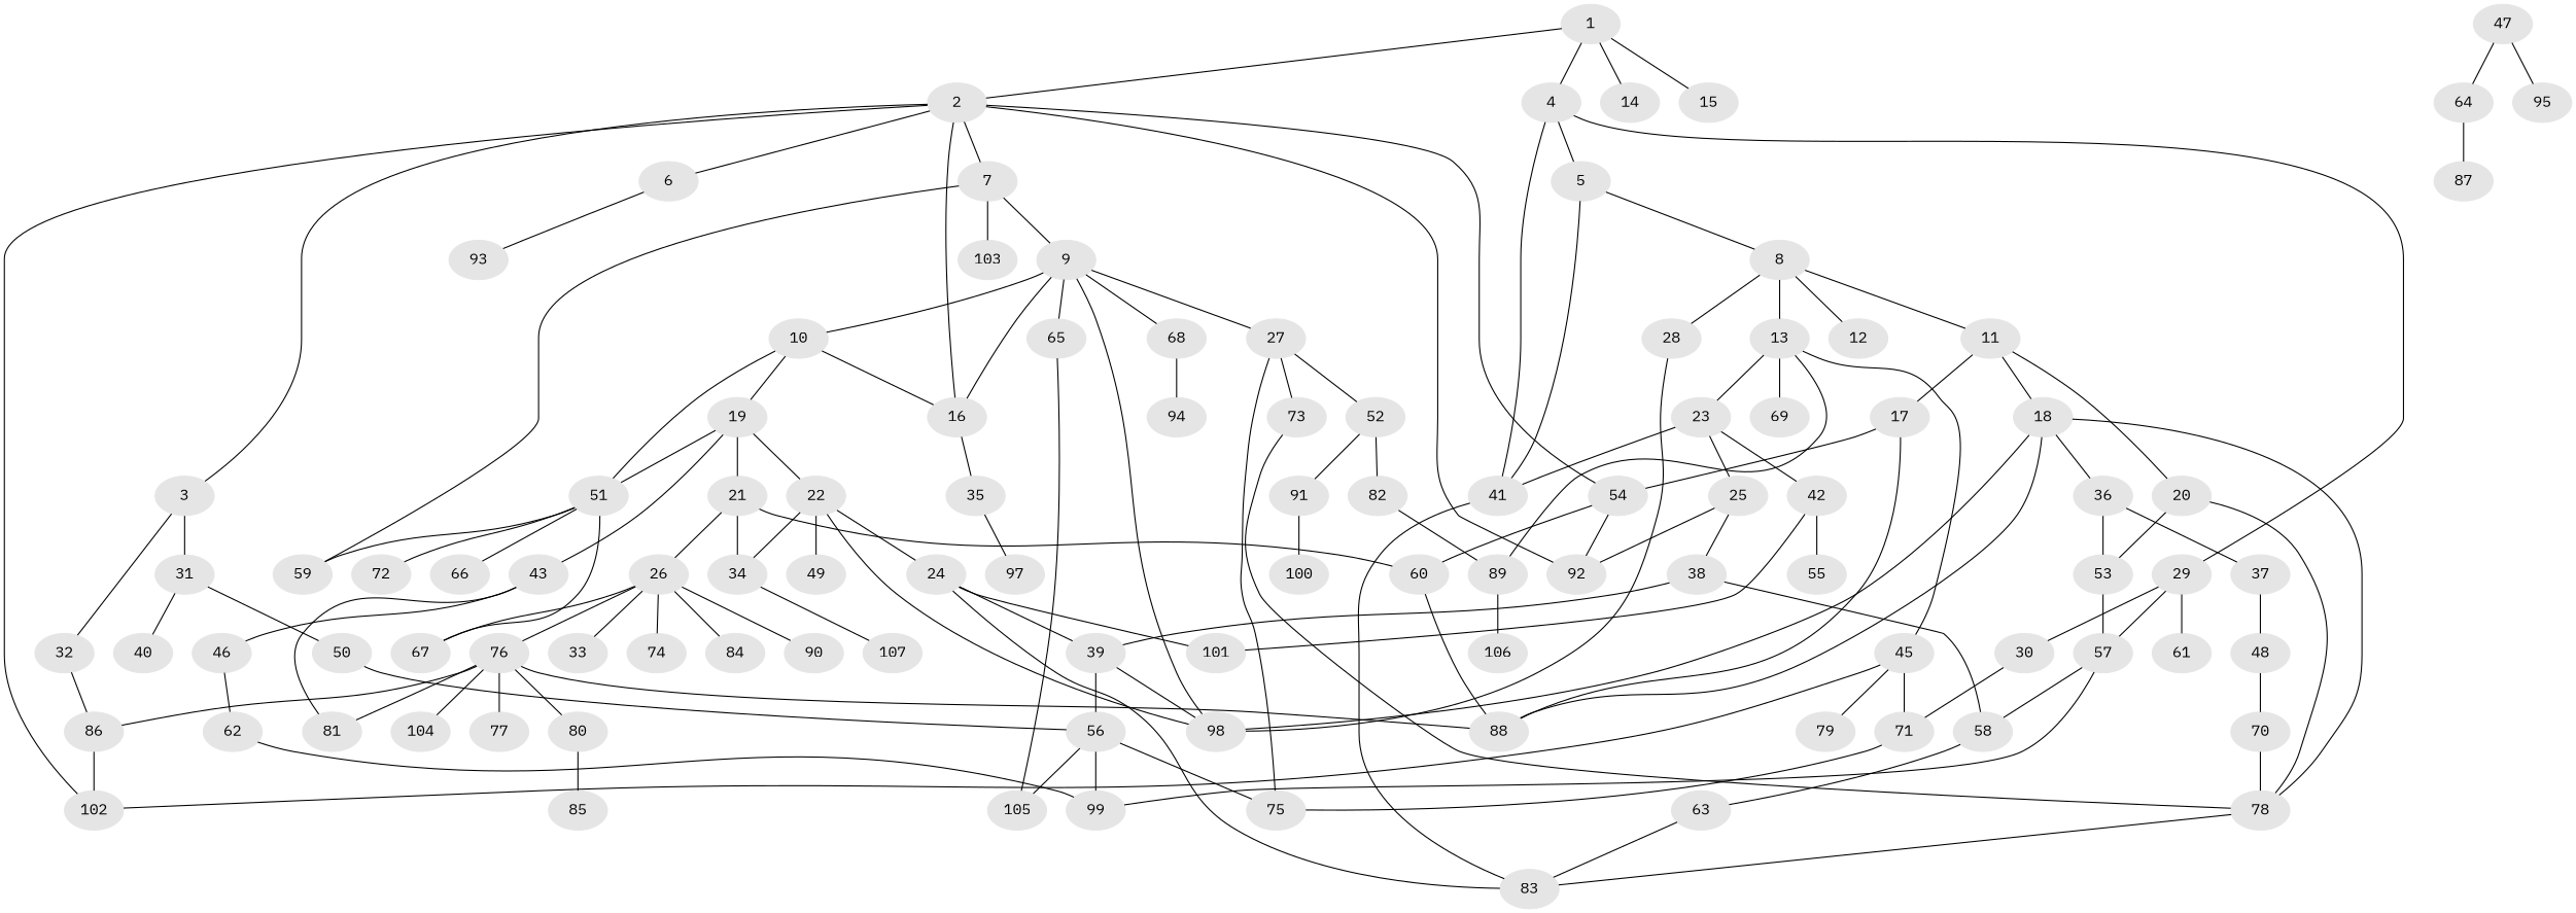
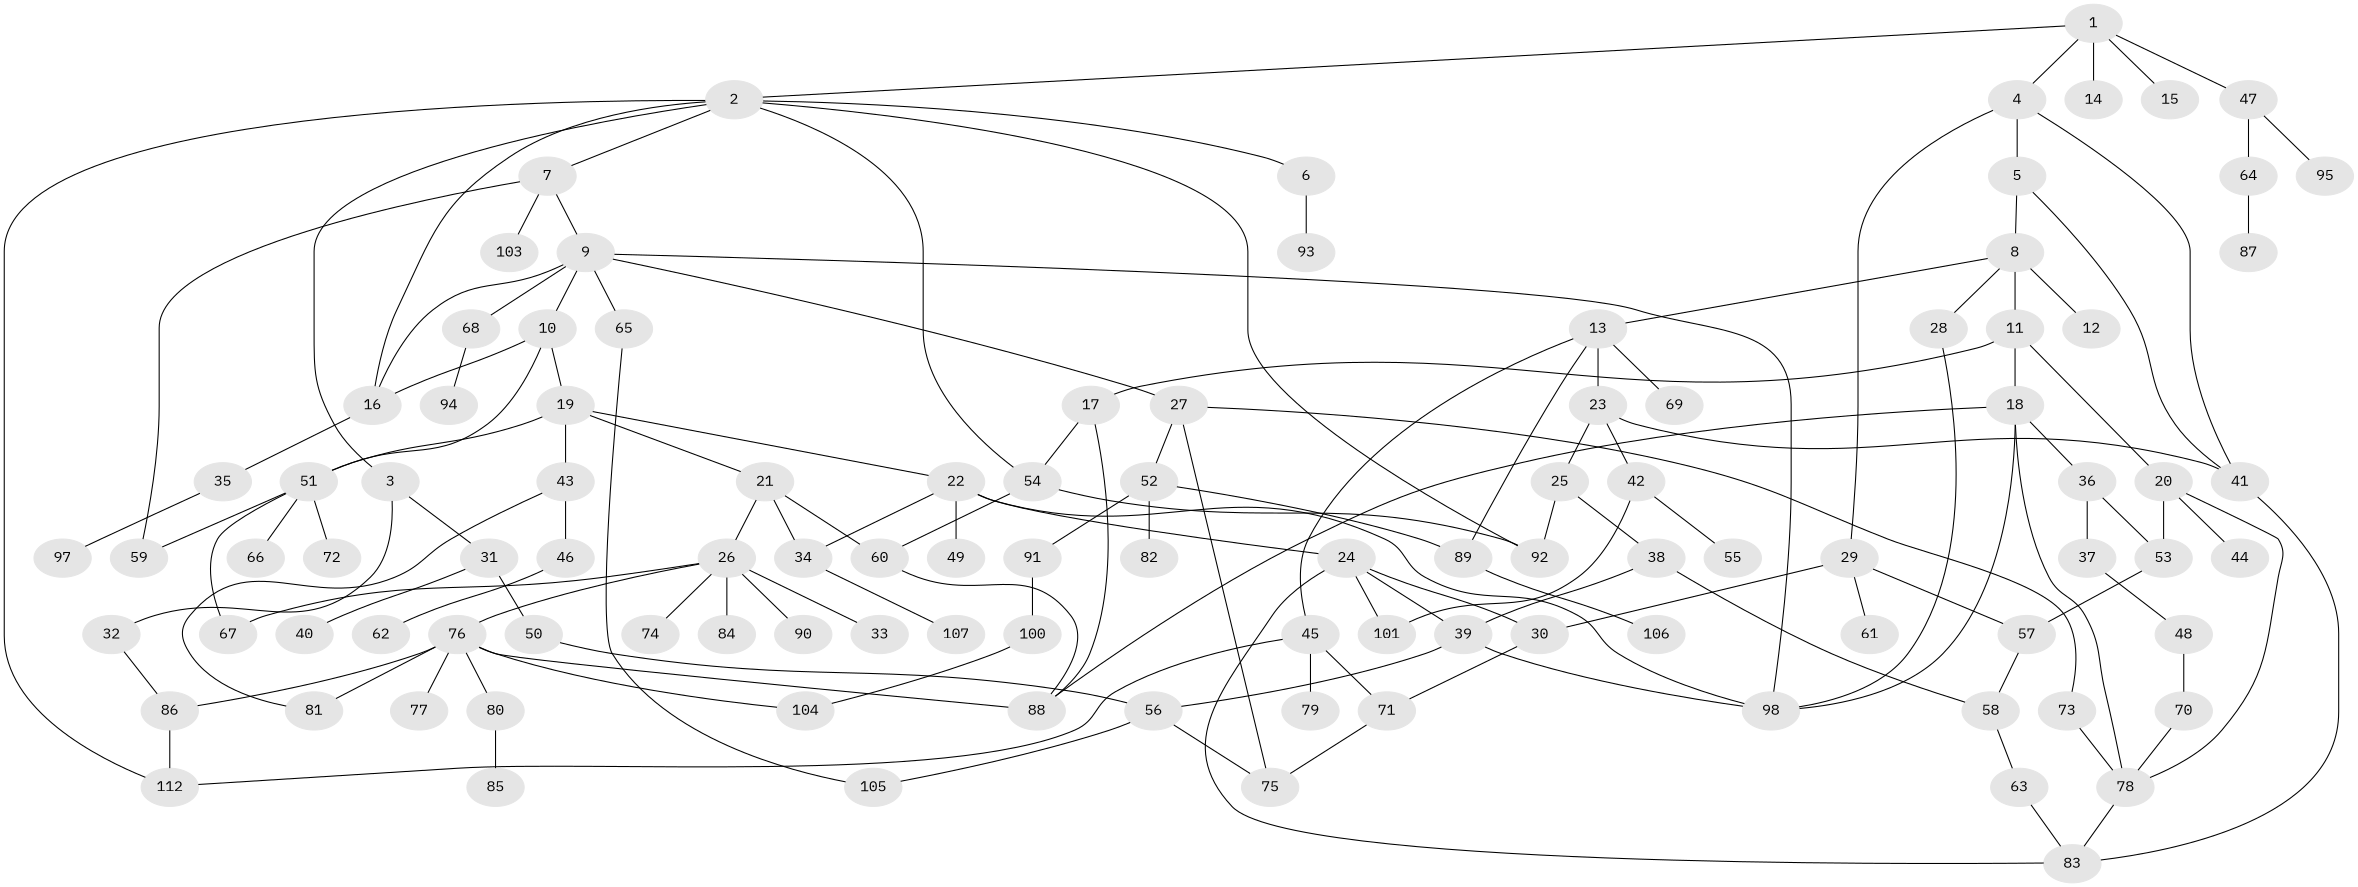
  graph {
    fontname="IBM Plex Mono"
    node [color=gray90 fontname="IBM Plex Mono" style=filled]
    edge [fontname="IBM Plex Mono"]
    1
    2
    4
    14
    15
    47
    3
    6
    7
    16
    54
    92
-   102
+   102 [label=112]
    5
    29
    41
    64
    95
    31
    32
    93
    9
    59
    103
    35
    60
    40
    50
    86
    8
    30
    57
    61
    83
    11
    12
    13
    28
    98
    10
    27
    65
    68
    17
    18
    20
    23
    45
    69
    89
    19
    51
    52
    73
    75
    105
    94
    21
    22
    43
    67
    66
    72
    88
    36
    78
+   44
    53
    25
    42
    71
    79
    106
    97
    37
    26
    34
    24
    49
    46
    81
    33
    74
    76
    84
    90
    107
    39
    101
    38
    55
    56
    58
    77
    80
    104
    82
    91
-   99
    48
    70
    63
    62
    87
    100
    85
    1 -- 2
    1 -- 4
    1 -- 14
    1 -- 15
+   1 -- 47
    2 -- 3
    2 -- 6
    2 -- 7
    2 -- 16
    2 -- 54
    2 -- 92
    2 -- 102
    4 -- 5
    4 -- 29
    4 -- 41
    47 -- 64
    47 -- 95
    3 -- 31
    3 -- 32
    6 -- 93
    7 -- 9
    7 -- 59
    7 -- 103
    16 -- 35
    54 -- 92
    54 -- 60
    5 -- 41
    5 -- 8
    29 -- 30
    29 -- 57
    29 -- 61
    41 -- 83
    64 -- 87
    31 -- 40
    31 -- 50
    32 -- 86
    9 -- 16
    9 -- 98
    9 -- 10
    9 -- 27
    9 -- 65
    9 -- 68
    35 -- 97
    60 -- 88
    50 -- 56
    86 -- 102
    8 -- 11
    8 -- 12
    8 -- 13
    8 -- 28
    30 -- 71
    57 -- 58
-   57 -- 99
    11 -- 17
    11 -- 18
    11 -- 20
    13 -- 23
    13 -- 45
    13 -- 69
    13 -- 89
    28 -- 98
    10 -- 16
    10 -- 19
    10 -- 51
    27 -- 52
    27 -- 73
    27 -- 75
    65 -- 105
    68 -- 94
    17 -- 54
    17 -- 88
    18 -- 98
    18 -- 88
    18 -- 36
    18 -- 78
    20 -- 78
+   20 -- 44
    20 -- 53
    23 -- 41
    23 -- 25
    23 -- 42
    45 -- 102
    45 -- 71
    45 -- 79
    89 -- 106
    19 -- 51
    19 -- 21
    19 -- 22
    19 -- 43
    51 -- 59
    51 -- 67
    51 -- 66
    51 -- 72
-   82 -- 89
+   52 -- 89
    52 -- 82
    52 -- 91
    73 -- 78
    21 -- 60
    21 -- 26
    21 -- 34
    22 -- 98
    22 -- 34
    22 -- 24
    22 -- 49
    43 -- 46
    43 -- 81
    36 -- 53
    36 -- 37
    78 -- 83
    53 -- 57
    25 -- 92
    25 -- 38
    42 -- 101
    42 -- 55
    71 -- 75
    37 -- 48
    26 -- 67
    26 -- 33
    26 -- 74
    26 -- 76
    26 -- 84
    26 -- 90
    34 -- 107
+   24 -- 30
    24 -- 83
    24 -- 39
    24 -- 101
    46 -- 62
    76 -- 86
    76 -- 88
    76 -- 81
    76 -- 77
    76 -- 80
    76 -- 104
    39 -- 98
    39 -- 56
    38 -- 39
    38 -- 58
    56 -- 75
    56 -- 105
-   56 -- 99
    58 -- 63
    80 -- 85
    91 -- 100
    48 -- 70
    70 -- 78
    63 -- 83
-   62 -- 99
+   100 -- 104
  }
